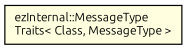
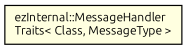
  digraph {
    rankdir=TB
    fontname=Ubuntu
-   n1 [color=black fillcolor=lightyellow fontname=Ubuntu fontsize=10 height=0.2 label="ezInternal::MessageType\lTraits\< Class, MessageType \>" shape=record style=filled width=0.4]
+   n1 [color=black fillcolor=lightyellow fontname=Ubuntu fontsize=10 height=0.2 label="ezInternal::MessageHandler\lTraits\< Class, MessageType \>" shape=record style=filled width=0.4]
  }
